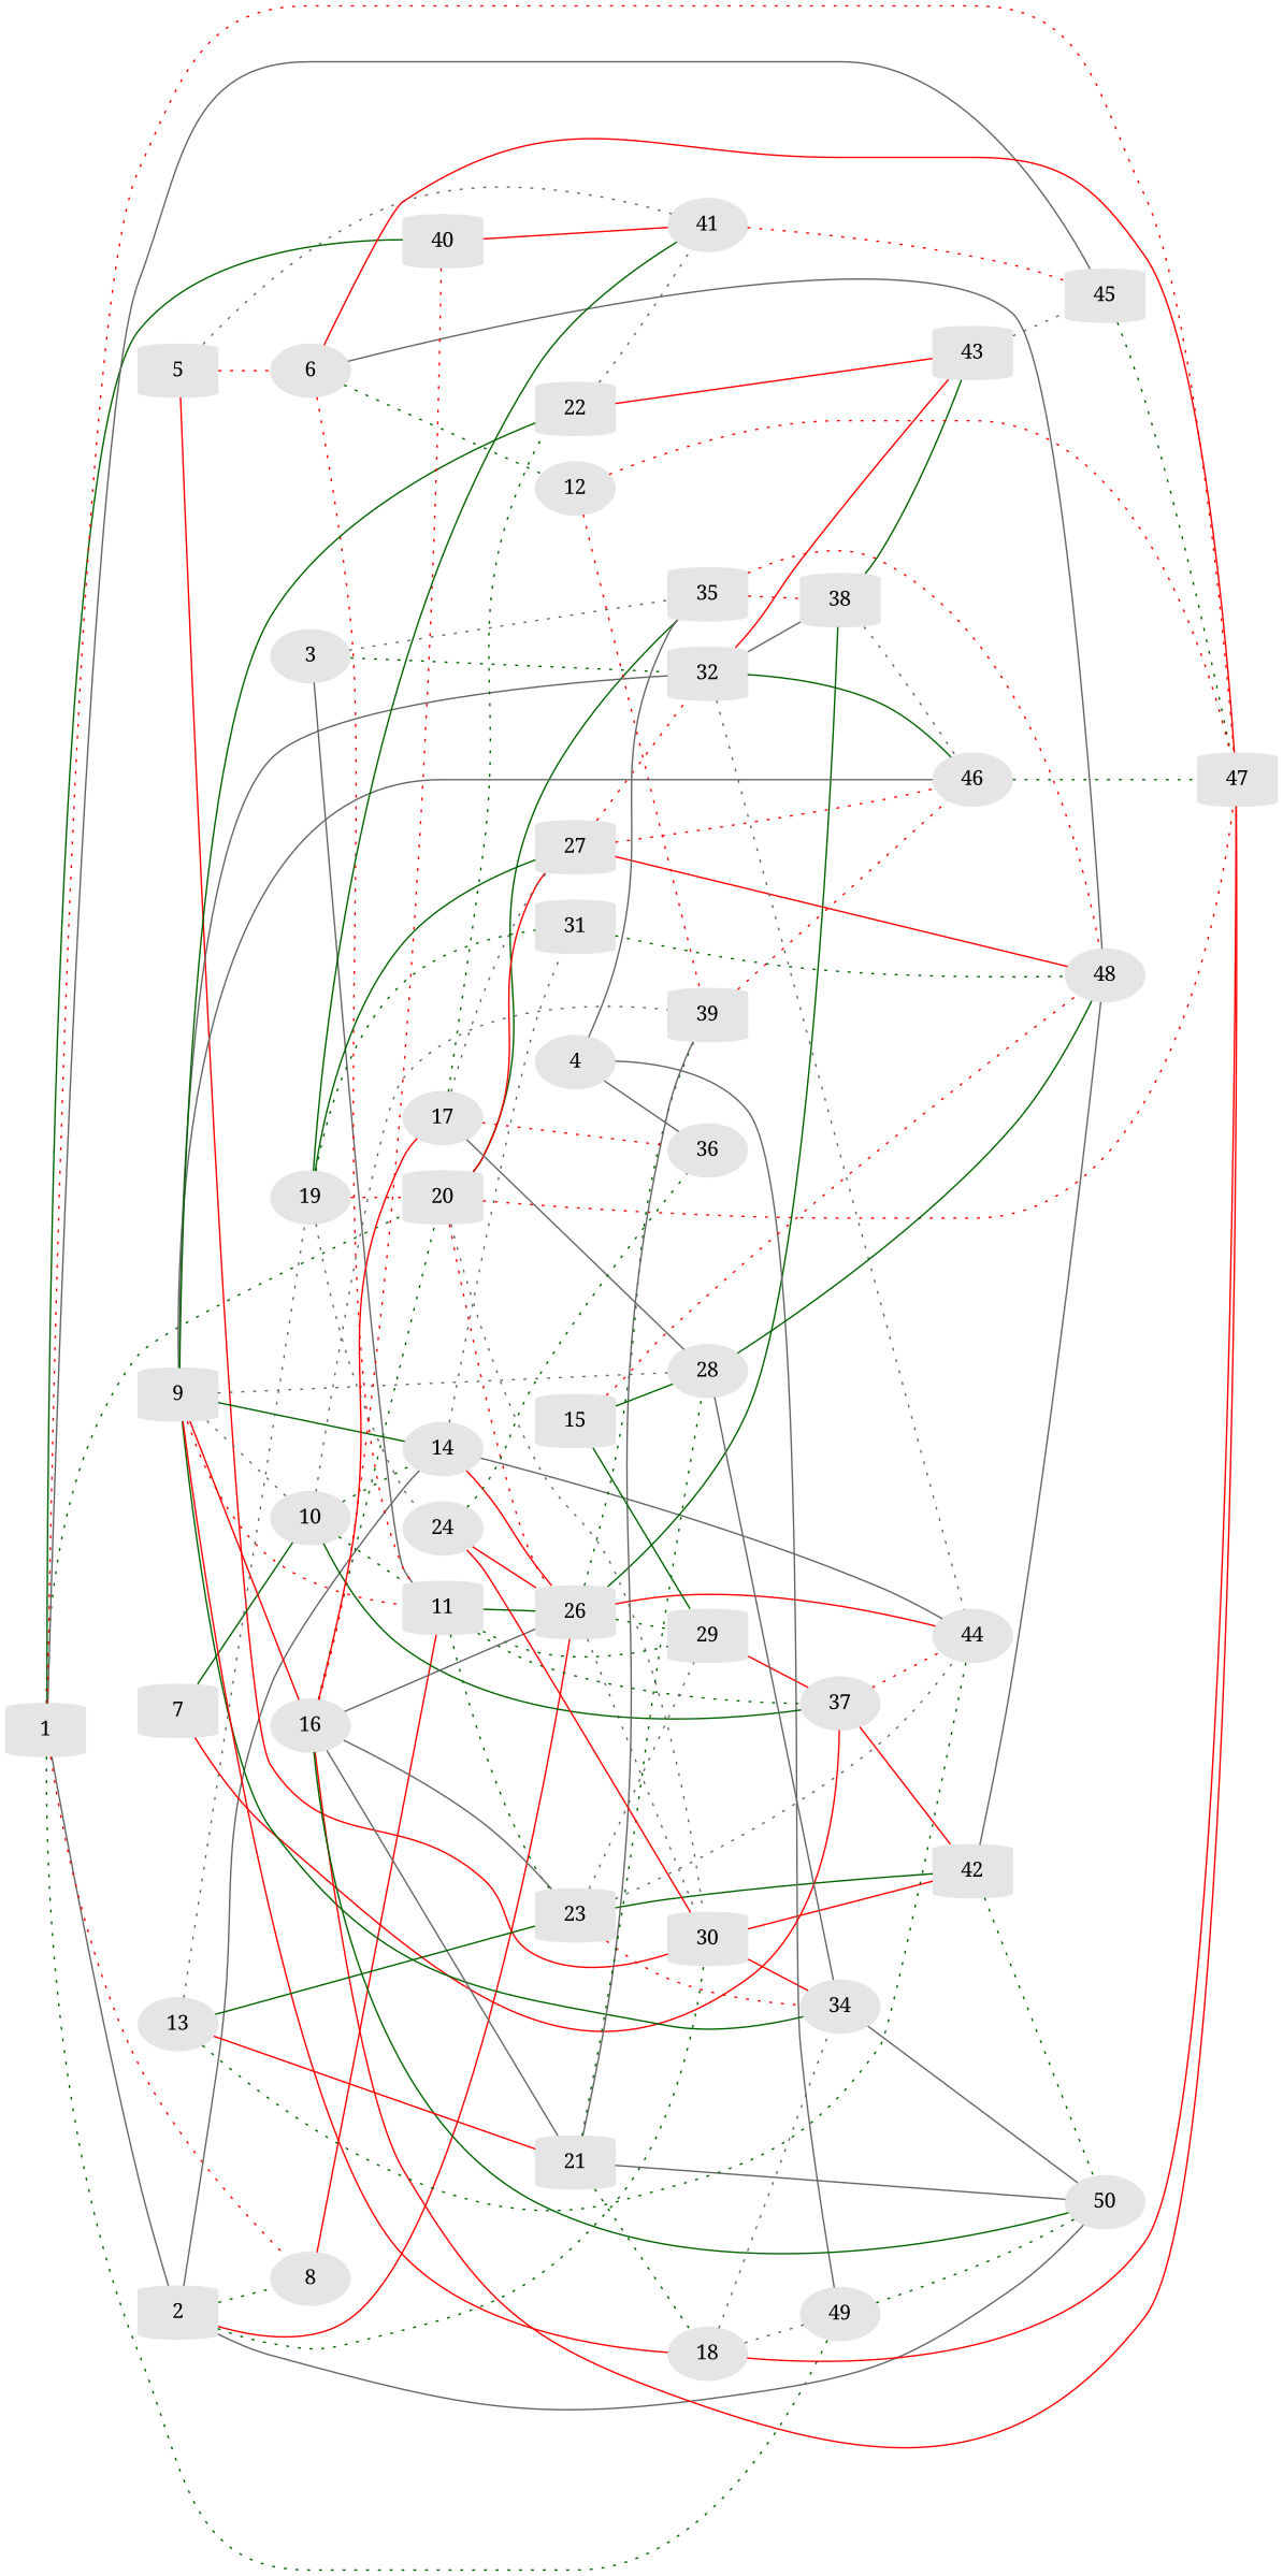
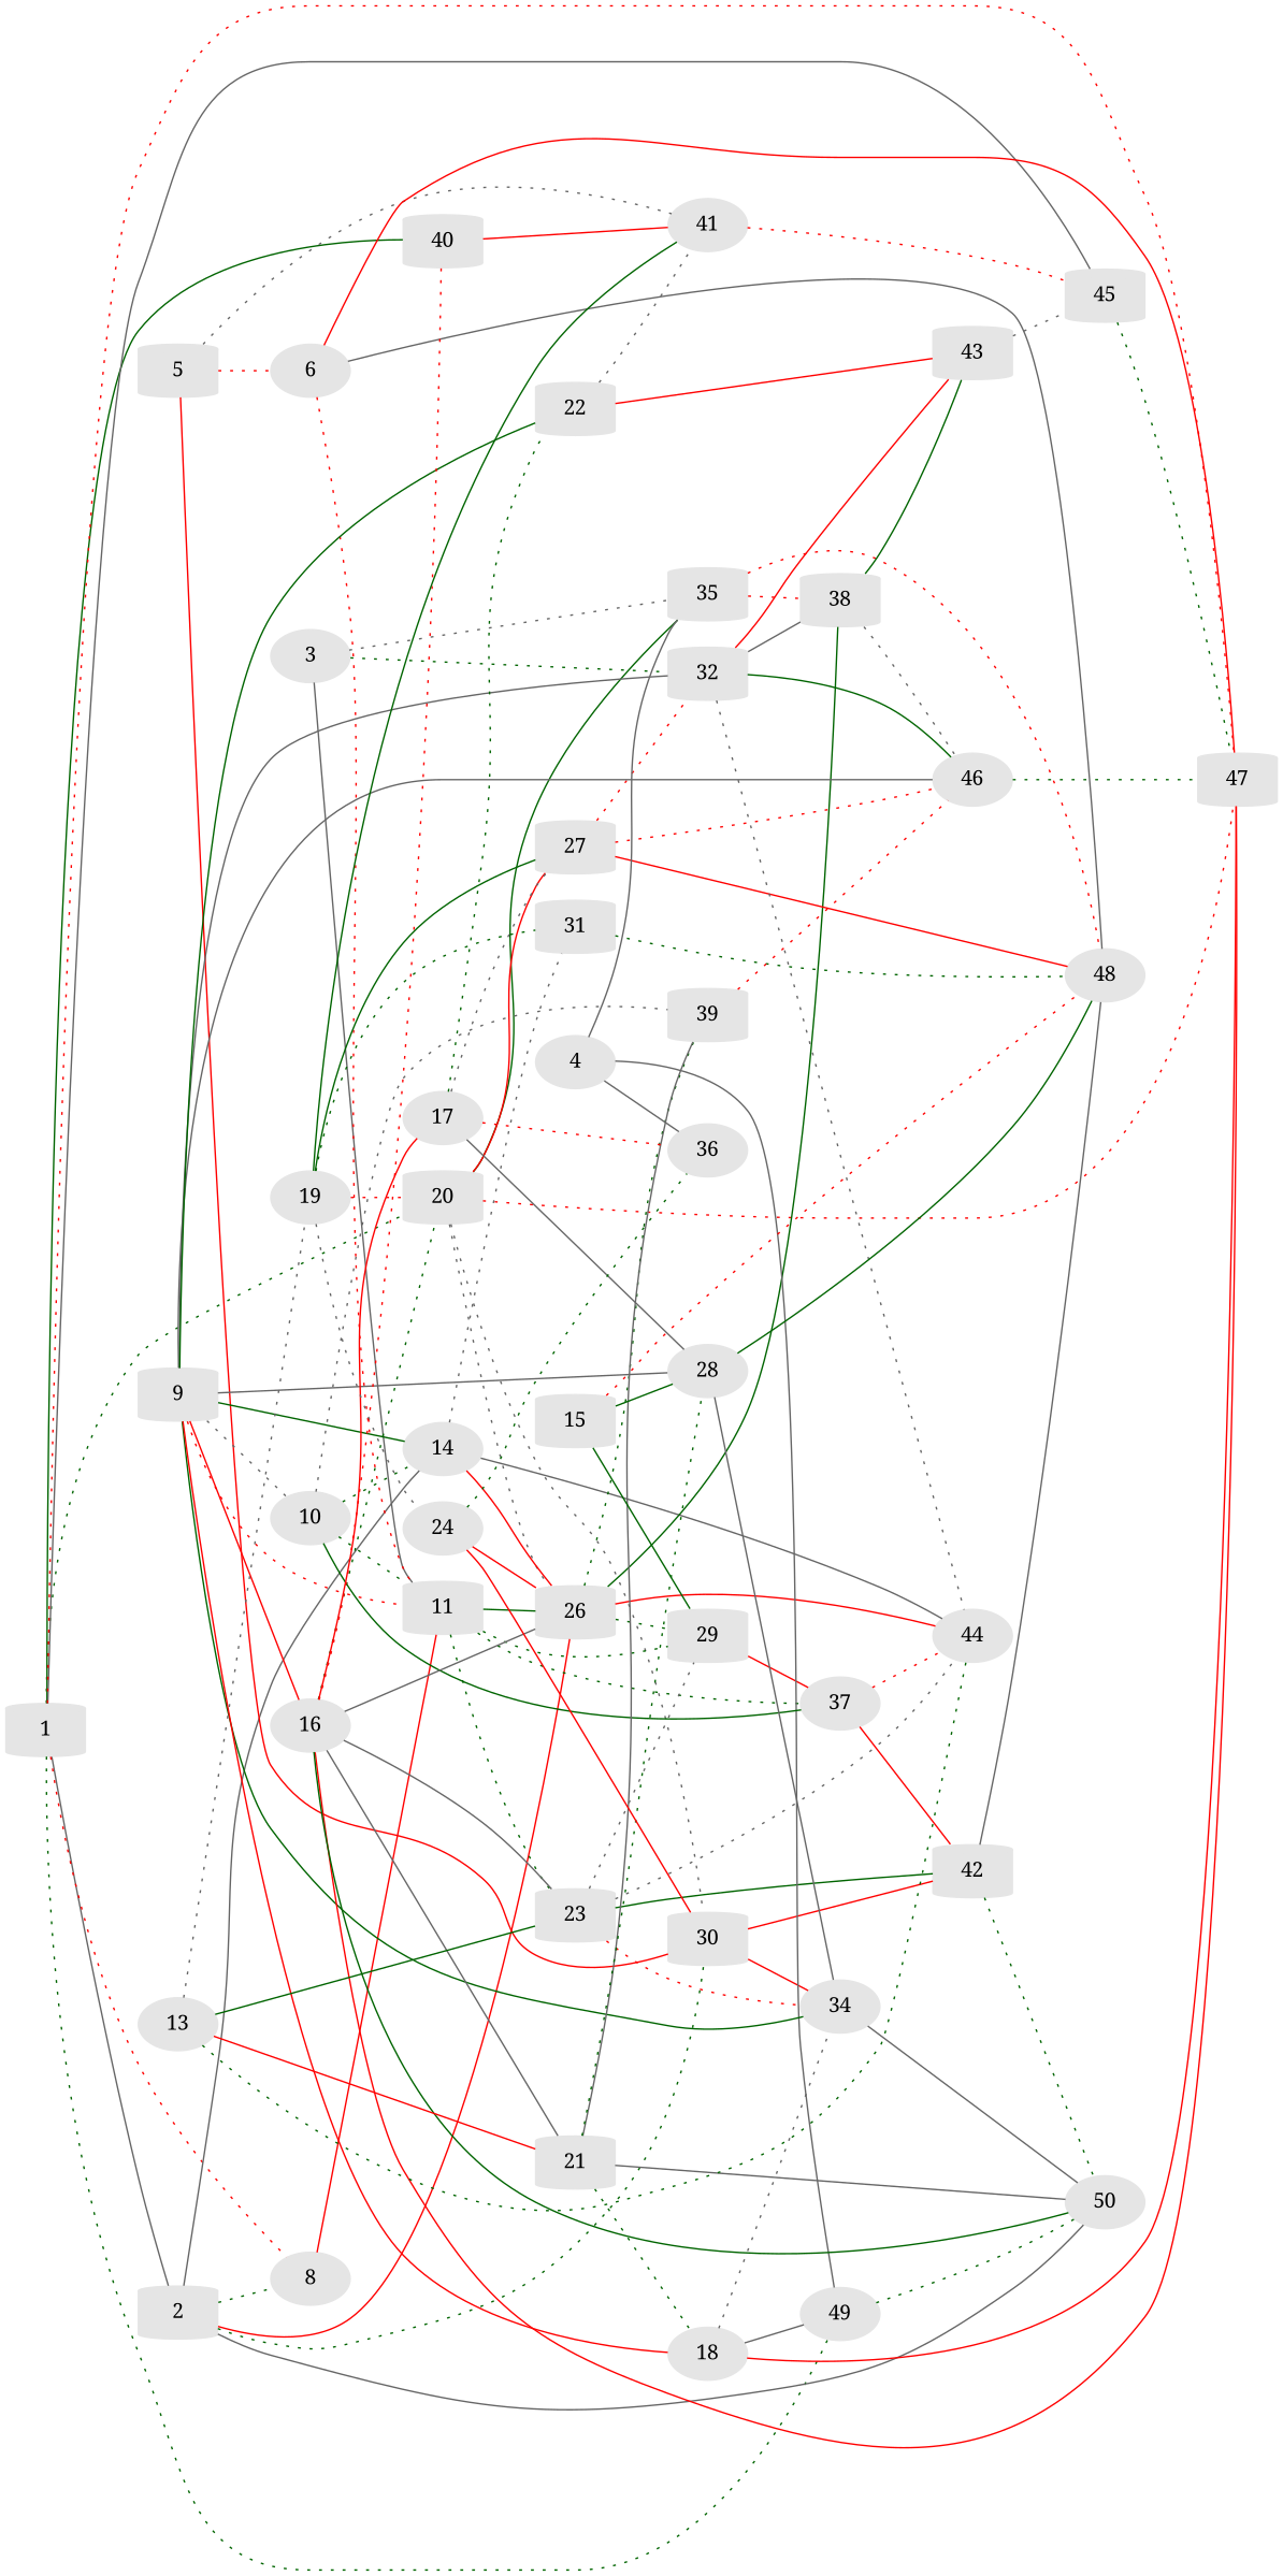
  graph {
    fontname="Noto Serif"
    rankdir=LR
    node [color=gray90 fontname="Noto Serif" shape=cylinder style=filled]
    edge [color=red fontname="Noto Serif" style=solid weight=1.0]
    1
    2
    8 [shape=ellipse]
    20
    40
    45
    47
    49 [shape=ellipse]
    14 [shape=ellipse]
    26
    30
    50 [shape=ellipse]
    11
    35
    27
    41 [shape=ellipse]
    44 [shape=ellipse]
    31
    39
    29
    38
    34 [shape=ellipse]
    42
    3 [shape=ellipse]
    32
    37 [shape=ellipse]
    23
    46 [shape=ellipse]
    43
    48 [shape=ellipse]
    4 [shape=ellipse]
    36 [shape=ellipse]
    5
    6 [shape=ellipse]
-   12 [shape=ellipse]
    10 [shape=ellipse]
-   7
    9
    16 [shape=ellipse]
    18 [shape=ellipse]
    22
    28 [shape=ellipse]
    21
    17 [shape=ellipse]
    13 [shape=ellipse]
    19 [shape=ellipse]
    24 [shape=ellipse]
    15
    1 -- 2 [color=gray40]
    1 -- 8 [style=dotted weight=2.0]
    1 -- 20 [color=darkgreen style=dotted]
    1 -- 40 [color=darkgreen]
    1 -- 45 [color=gray40]
    1 -- 47 [style=dotted]
    1 -- 49 [color=darkgreen style=dotted]
    2 -- 8 [color=darkgreen style=dotted]
    2 -- 14 [color=gray40]
    2 -- 26
    2 -- 30 [color=darkgreen style=dotted]
    2 -- 50 [color=gray40]
    8 -- 11
    20 -- 47 [style=dotted weight=2.0]
-   20 -- 26 [style=dotted]
+   20 -- 26 [color=gray40 style=dotted]
    20 -- 30 [color=gray40 style=dotted]
    20 -- 35 [color=darkgreen]
    20 -- 27
    40 -- 41
    45 -- 47 [color=darkgreen style=dotted]
    49 -- 50 [color=darkgreen style=dotted]
    14 -- 26
    14 -- 44 [color=gray40]
    14 -- 31 [color=gray40 style=dotted]
-   26 -- 30 [color=gray40 style=dotted]
    26 -- 44
    26 -- 39 [color=darkgreen style=dotted]
    26 -- 29 [color=darkgreen style=dotted]
    26 -- 38 [color=darkgreen]
    30 -- 34 [weight=2.0]
    30 -- 42
    11 -- 26 [color=darkgreen]
    11 -- 29 [color=darkgreen style=dotted]
    11 -- 37 [color=darkgreen style=dotted]
    11 -- 23 [color=darkgreen style=dotted]
    35 -- 38 [style=dotted weight=2.0]
    35 -- 48 [style=dotted weight=2.0]
    27 -- 32 [style=dotted]
    27 -- 46 [style=dotted]
    27 -- 48
    41 -- 45 [style=dotted]
    31 -- 48 [color=darkgreen style=dotted]
    39 -- 46 [style=dotted]
    29 -- 37 [weight=2.0]
    38 -- 46 [color=gray40 style=dotted]
    38 -- 43 [color=darkgreen]
    34 -- 50 [color=gray40]
    42 -- 50 [color=darkgreen style=dotted]
    42 -- 48 [color=gray40]
    3 -- 11 [color=gray40]
    3 -- 35 [color=gray40 style=dotted]
    3 -- 32 [color=darkgreen style=dotted]
    32 -- 44 [color=gray40 style=dotted]
    32 -- 38 [color=gray40]
    32 -- 46 [color=darkgreen]
    32 -- 43
    37 -- 44 [style=dotted]
    37 -- 42
    23 -- 44 [color=gray40 style=dotted]
    23 -- 29 [color=gray40 style=dotted]
    23 -- 34 [style=dotted]
    23 -- 42 [color=darkgreen]
    46 -- 47 [color=darkgreen style=dotted weight=2.0]
    43 -- 45 [color=gray40 style=dotted]
    4 -- 49 [color=gray40]
    4 -- 35 [color=gray40]
    4 -- 36 [color=gray40]
    5 -- 30
    5 -- 41 [color=gray40 style=dotted]
    5 -- 6 [style=dotted]
    6 -- 47
    6 -- 11 [style=dotted]
    6 -- 48 [color=gray40]
-   6 -- 12 [color=darkgreen style=dotted]
-   12 -- 47 [style=dotted]
-   12 -- 39 [style=dotted]
    10 -- 14 [color=darkgreen style=dotted]
    10 -- 11 [color=darkgreen style=dotted]
    10 -- 39 [color=gray40 style=dotted]
    10 -- 37 [color=darkgreen]
-   7 -- 37
-   7 -- 10 [color=darkgreen]
    9 -- 14 [color=darkgreen]
    9 -- 11 [style=dotted]
    9 -- 34 [color=darkgreen]
    9 -- 32 [color=gray40]
    9 -- 46 [color=gray40 weight=2.0]
    9 -- 10 [color=gray40 style=dotted]
    9 -- 16
    9 -- 18
    9 -- 22 [color=darkgreen weight=2.0]
-   9 -- 28 [color=gray40 style=dotted]
+   9 -- 28 [color=gray40]
    16 -- 20 [color=darkgreen style=dotted]
    16 -- 40 [style=dotted]
    16 -- 47
    16 -- 26 [color=gray40]
    16 -- 50 [color=darkgreen]
    16 -- 23 [color=gray40 weight=2.0]
    16 -- 21 [color=gray40]
    16 -- 17
    18 -- 47
-   18 -- 49 [color=gray40 style=dotted]
+   18 -- 49 [color=gray40]
    18 -- 34 [color=gray40 style=dotted]
    22 -- 41 [color=gray40 style=dotted]
    22 -- 43
    28 -- 34 [color=gray40]
    28 -- 48 [color=darkgreen]
    21 -- 50 [color=gray40]
    21 -- 39 [color=gray40]
    21 -- 18 [color=darkgreen style=dotted]
    21 -- 28 [color=darkgreen style=dotted]
    17 -- 27 [color=gray40 style=dotted]
    17 -- 36 [style=dotted]
    17 -- 22 [color=darkgreen style=dotted]
    17 -- 28 [color=gray40]
    13 -- 44 [color=darkgreen style=dotted]
    13 -- 23 [color=darkgreen]
    13 -- 21
    13 -- 19 [color=gray40 style=dotted]
    19 -- 20 [style=dotted weight=2.0]
    19 -- 27 [color=darkgreen]
    19 -- 41 [color=darkgreen]
    19 -- 31 [color=darkgreen style=dotted]
    19 -- 24 [color=gray40 style=dotted]
    24 -- 26
    24 -- 30 [weight=2.0]
    24 -- 36 [color=darkgreen style=dotted]
    15 -- 29 [color=darkgreen weight=2.0]
    15 -- 48 [style=dotted]
    15 -- 28 [color=darkgreen]
  }
